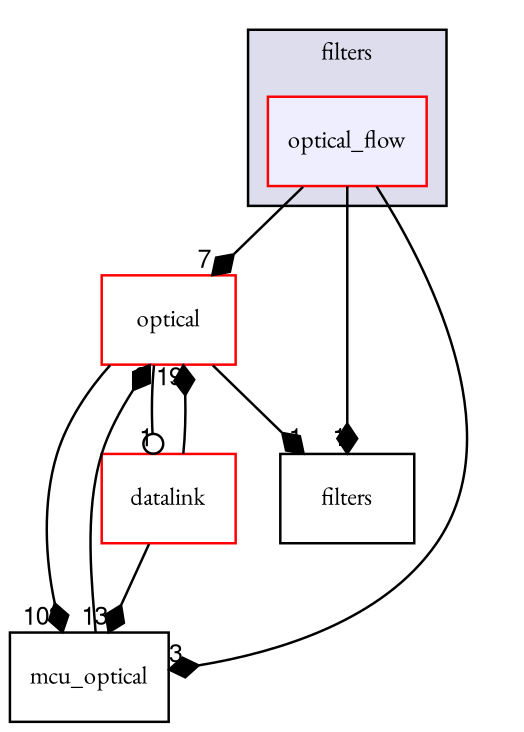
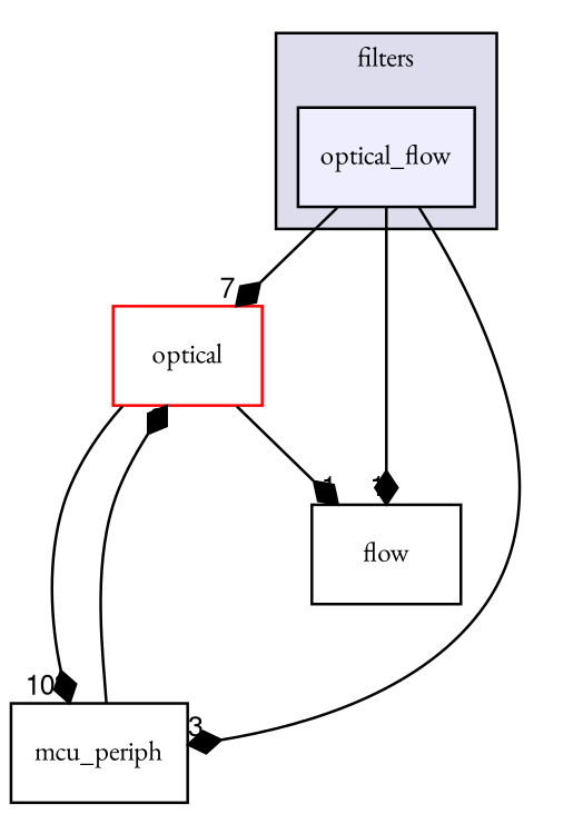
  digraph {
    compound=true
    fontname="EB Garamond"
    node [fontname="EB Garamond" fontsize=10 shape=box style=filled]
    edge [arrowhead=diamond fontname="EB Garamond" headlabel=1 labeldistance=1.5 labelfontname=FreeSans labelfontsize=10]
-   n1 [fillcolor="#eeeeff" label=optical_flow pencolor=black color=red]
+   n1 [fillcolor="#eeeeff" label=optical_flow pencolor=black]
    n2 [color=red fillcolor=white label=optical]
-   n3 [label=mcu_optical style=""]
-   n4 [label=filters style=""]
-   n5 [color=red fillcolor=white label=datalink]
+   n3 [label=mcu_periph style=""]
+   n4 [label=flow style=""]
    subgraph cluster_1 {
      bgcolor="#ddddee"
      fontsize=10
      label=filters
      pencolor=black
      n1
    }
    n1 -> n2 [headlabel=7]
    n1 -> n3 [headlabel=3]
    n1 -> n4
    n2 -> n3 [headlabel=103]
    n2 -> n4
-   n2 -> n5 [arrowhead=odot]
    n3 -> n2 [headlabel=3]
-   n5 -> n2 [headlabel=19]
-   n5 -> n3 [headlabel=13]
  }
